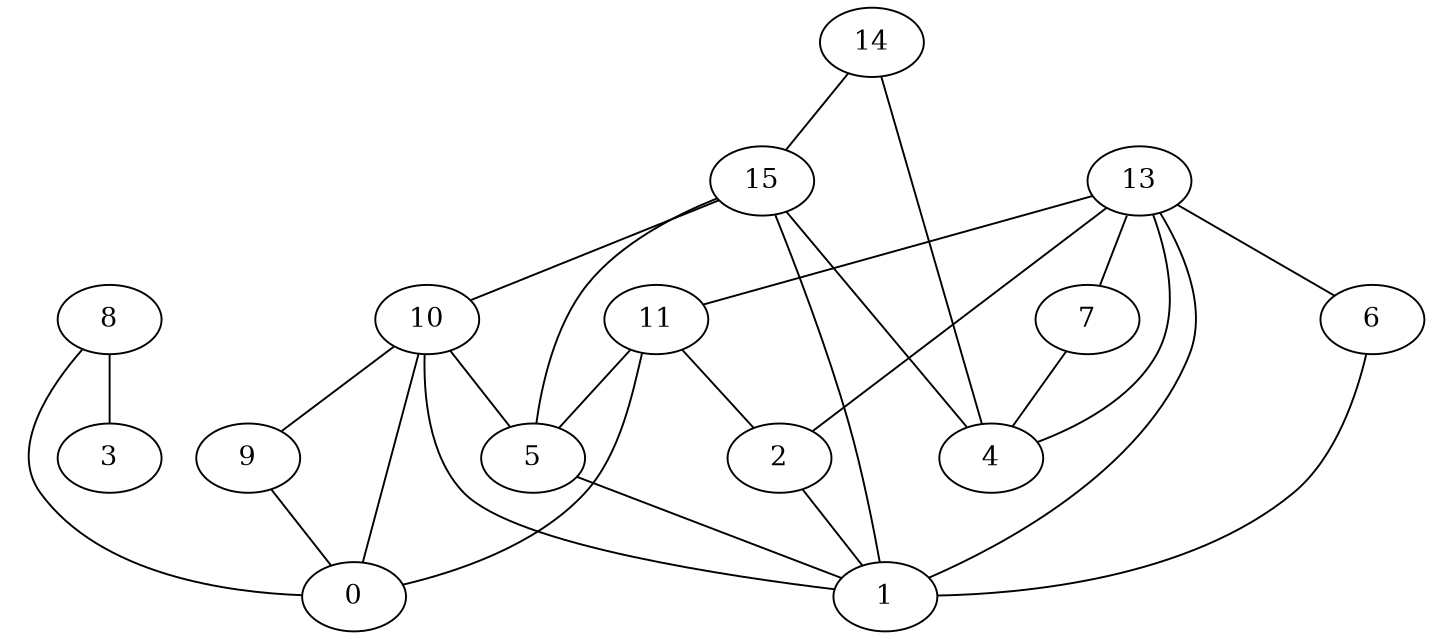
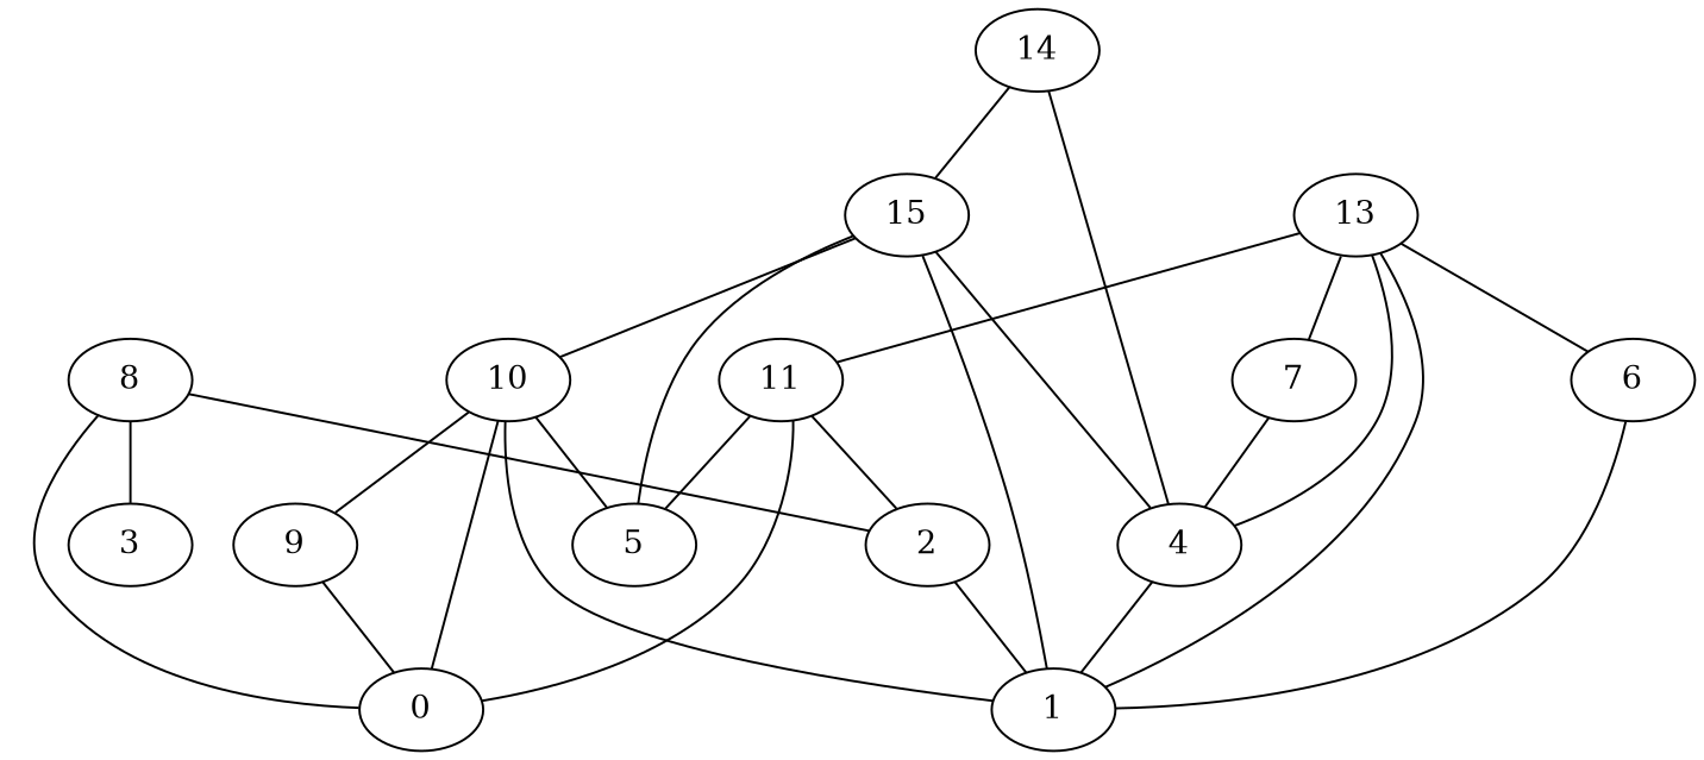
  digraph {
    rankdir=BT
    edge [arrowhead=both]
    0
    8
    9
    10
    11
    n6 [label=15]
    13
    14
    1
    2
    5
    6
    3
    4
    7
    0 -> 8
    0 -> 9
    0 -> 10
-   0 -> 11
+   11 -> 0
    9 -> 10
    10 -> n6
    11 -> 13
    n6 -> 14
    1 -> 10
    1 -> n6
    1 -> 13
    1 -> 2
-   1 -> 5
+   1 -> 4
    1 -> 6
-   2 -> 13
+   2 -> 8
    2 -> 11
    5 -> 10
    5 -> 11
    5 -> n6
    6 -> 13
    3 -> 8
    4 -> n6
    4 -> 13
    4 -> 14
    4 -> 7
    7 -> 13
  }
